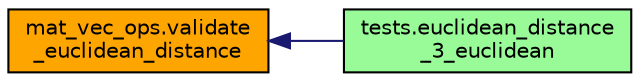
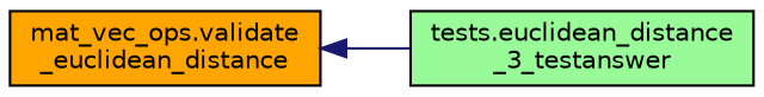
  digraph {
    rankdir=LR
    node [color=black fontname=Helvetica fontsize=10 shape=record style=filled]
    n1 [fillcolor=orange fontcolor=black height=0.2 label="mat_vec_ops.validate\l_euclidean_distance" width=0.4]
-   n2 [fillcolor=palegreen height=0.2 label="tests.euclidean_distance\l_3_euclidean" width=0.4]
+   n2 [fillcolor=palegreen height=0.2 label="tests.euclidean_distance\l_3_testanswer" width=0.4]
    n1 -> n2 [color=midnightblue dir=back fontname=Helvetica fontsize=10 labelfontname=Helvetica labelfontsize=10 style=solid]
  }
